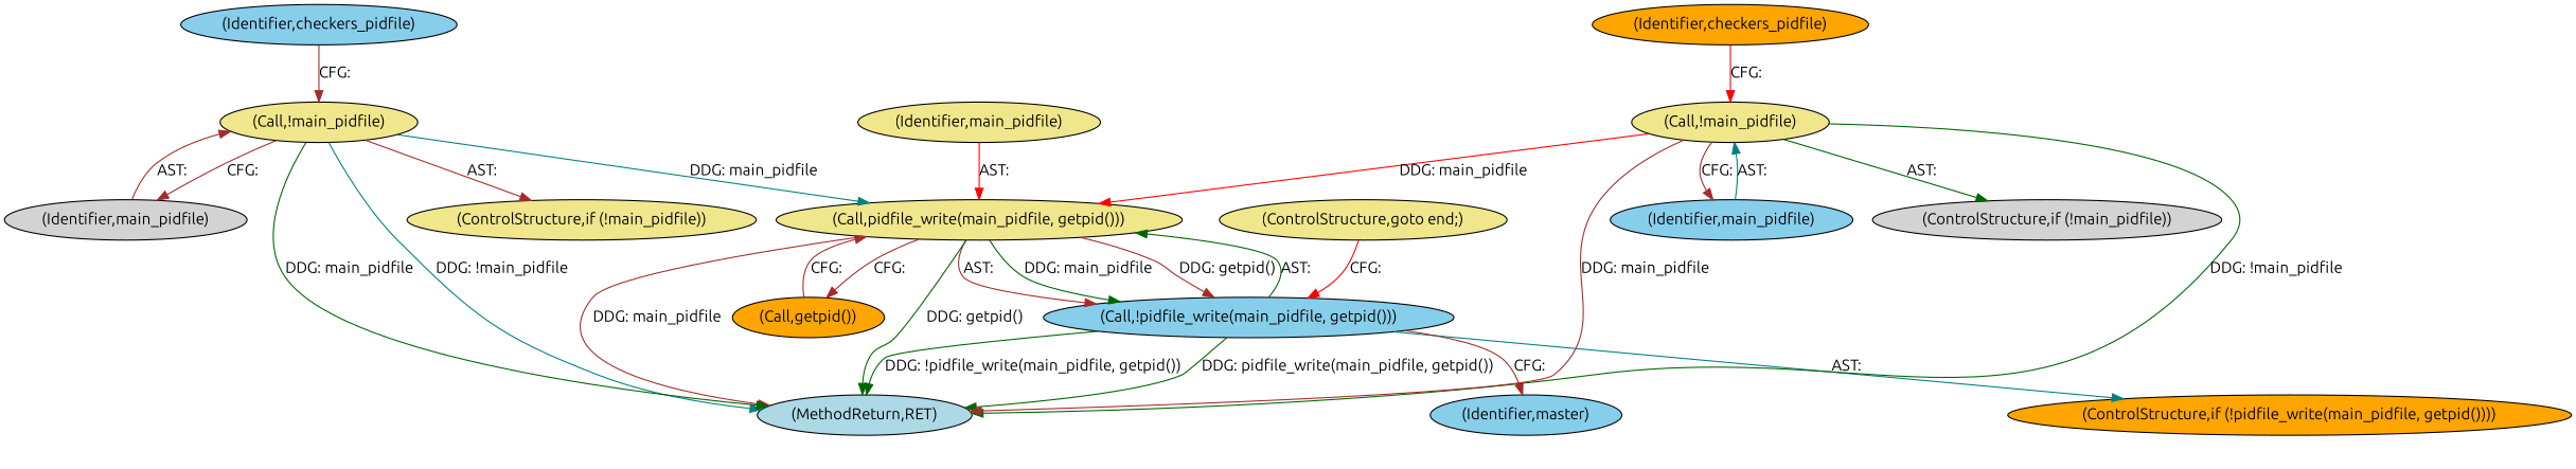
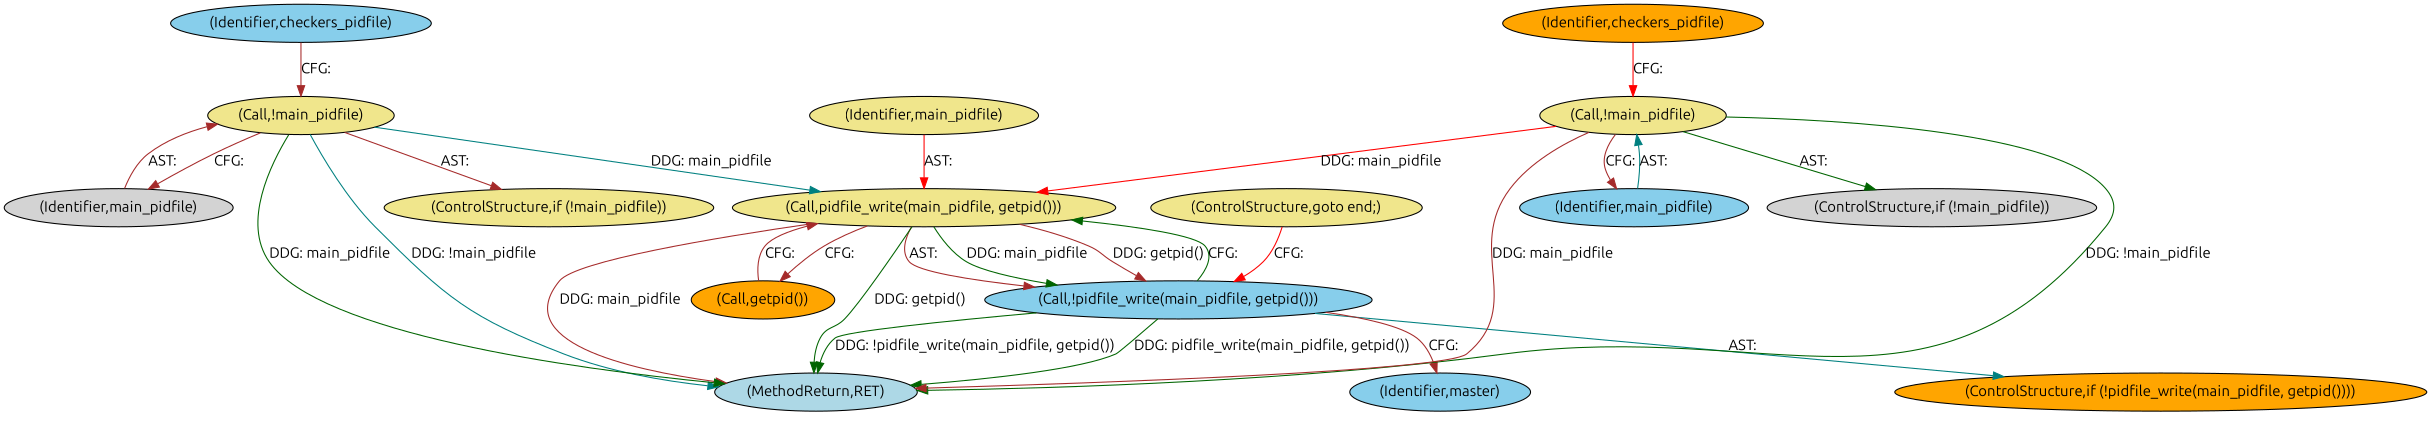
  digraph {
    fontname=Ubuntu
    node [fillcolor=khaki fontname=Ubuntu style=filled]
    edge [color=brown fontname=Ubuntu]
    n1 [label="(Call,pidfile_write(main_pidfile, getpid()))"]
    n2 [fillcolor=skyblue label="(Call,!pidfile_write(main_pidfile, getpid()))"]
    n3 [fillcolor=orange label="(Call,getpid())"]
    n4 [fillcolor=lightblue label="(MethodReturn,RET)"]
    n5 [fillcolor=orange label="(ControlStructure,if (!pidfile_write(main_pidfile, getpid())))"]
    n6 [fillcolor=skyblue label="(Identifier,master)"]
    n7 [label="(Call,!main_pidfile)"]
    n8 [label="(ControlStructure,if (!main_pidfile))"]
    n9 [fillcolor=lightgrey label="(Identifier,main_pidfile)"]
    n10 [label="(Call,!main_pidfile)"]
    n11 [fillcolor=skyblue label="(Identifier,main_pidfile)"]
    n12 [fillcolor=lightgrey label="(ControlStructure,if (!main_pidfile))"]
    n13 [fillcolor=skyblue label="(Identifier,checkers_pidfile)"]
    n14 [fillcolor=orange label="(Identifier,checkers_pidfile)"]
    n15 [label="(ControlStructure,goto end;)"]
    n16 [label="(Identifier,main_pidfile)"]
    n1 -> n2 [label="AST: "]
    n1 -> n2 [color=darkgreen label="DDG: main_pidfile"]
    n1 -> n2 [label="DDG: getpid()"]
    n1 -> n3 [label="CFG: "]
    n1 -> n4 [color=darkgreen label="DDG: getpid()"]
    n1 -> n4 [label="DDG: main_pidfile"]
-   n2 -> n1 [color=darkgreen label="AST: "]
+   n2 -> n1 [color=darkgreen label="CFG: "]
    n2 -> n4 [color=darkgreen label="DDG: !pidfile_write(main_pidfile, getpid())"]
    n2 -> n4 [color=darkgreen label="DDG: pidfile_write(main_pidfile, getpid())"]
    n2 -> n5 [color=teal label="AST: "]
    n2 -> n6 [label="CFG: "]
    n3 -> n1 [label="CFG: "]
    n7 -> n1 [color=teal label="DDG: main_pidfile"]
    n7 -> n4 [color=teal label="DDG: !main_pidfile"]
    n7 -> n4 [color=darkgreen label="DDG: main_pidfile"]
    n7 -> n8 [label="AST: "]
    n7 -> n9 [label="CFG: "]
    n9 -> n7 [label="AST: "]
    n10 -> n1 [color=red label="DDG: main_pidfile"]
    n10 -> n4 [color=darkgreen label="DDG: !main_pidfile"]
    n10 -> n4 [label="DDG: main_pidfile"]
    n10 -> n11 [label="CFG: "]
    n10 -> n12 [color=darkgreen label="AST: "]
    n11 -> n10 [color=teal label="AST: "]
    n13 -> n7 [label="CFG: "]
    n14 -> n10 [color=red label="CFG: "]
    n15 -> n2 [color=red label="CFG: "]
    n16 -> n1 [color=red label="AST: "]
  }
